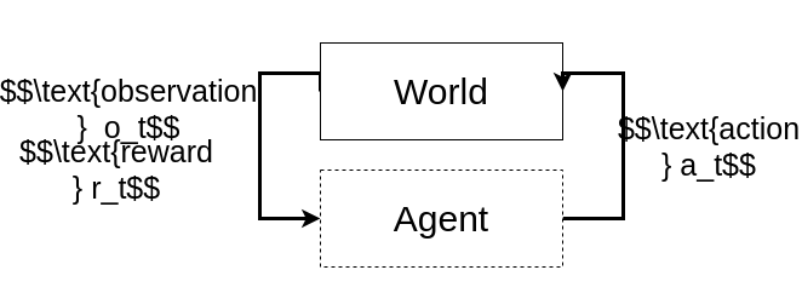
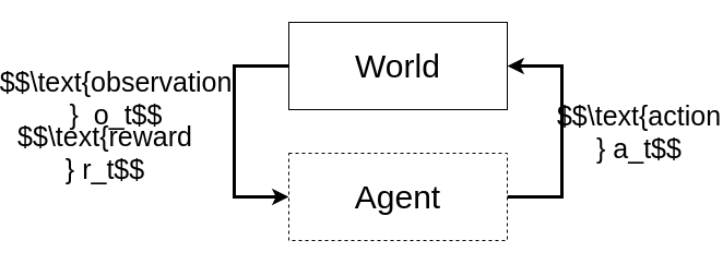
  <mxCell id="0" />
  <mxCell id="1" parent="0" />
  <mxCell id="2" style="edgeStyle=orthogonalEdgeStyle;rounded=0;orthogonalLoop=1;jettySize=auto;html=1;exitX=0;exitY=0.5;exitDx=0;exitDy=0;entryX=0;entryY=0.5;entryDx=0;entryDy=0;strokeWidth=3;" edge="1" parent="1" source="3" target="5"><mxGeometry relative="1" as="geometry"><Array as="points"><mxPoint x="203" y="60" /><mxPoint x="203" y="180" /></Array></mxGeometry></mxCell>
- <mxCell id="3" value="World" style="rounded=0;whiteSpace=wrap;html=1;fontSize=30;" vertex="1" parent="1"><mxGeometry x="253" y="35" width="200" height="80" as="geometry" /></mxCell>
+ <mxCell id="3" value="World" style="rounded=0;whiteSpace=wrap;html=1;fontSize=30;" vertex="1" parent="1"><mxGeometry x="253" y="20" width="200" height="80" as="geometry" /></mxCell>
  <mxCell id="4" style="edgeStyle=orthogonalEdgeStyle;rounded=0;orthogonalLoop=1;jettySize=auto;html=1;exitX=1;exitY=0.5;exitDx=0;exitDy=0;entryX=1;entryY=0.5;entryDx=0;entryDy=0;strokeWidth=3;" edge="1" parent="1" source="5" target="3"><mxGeometry relative="1" as="geometry"><Array as="points"><mxPoint x="503" y="180" /><mxPoint x="503" y="60" /></Array></mxGeometry></mxCell>
  <mxCell id="5" value="Agent" style="rounded=0;whiteSpace=wrap;html=1;fontSize=30;dashed=1;" vertex="1" parent="1"><mxGeometry x="253" y="140" width="200" height="80" as="geometry" /></mxCell>
  <mxCell id="6" value="$$\text{observation }&amp;nbsp; o_t$$" style="text;html=1;align=center;verticalAlign=middle;whiteSpace=wrap;rounded=0;fontSize=25;" vertex="1" parent="1"><mxGeometry x="20" y="74" width="150" height="30" as="geometry" /></mxCell>
  <mxCell id="7" value="$$\text{reward } r_t$$" style="text;html=1;align=center;verticalAlign=middle;whiteSpace=wrap;rounded=0;fontSize=25;" vertex="1" parent="1"><mxGeometry x="30" y="124" width="110" height="30" as="geometry" /></mxCell>
  <mxCell id="8" value="$$\text{action } a_t$$" style="text;html=1;align=center;verticalAlign=middle;whiteSpace=wrap;rounded=0;fontSize=25;" vertex="1" parent="1"><mxGeometry x="519" y="105" width="110" height="30" as="geometry" /></mxCell>
